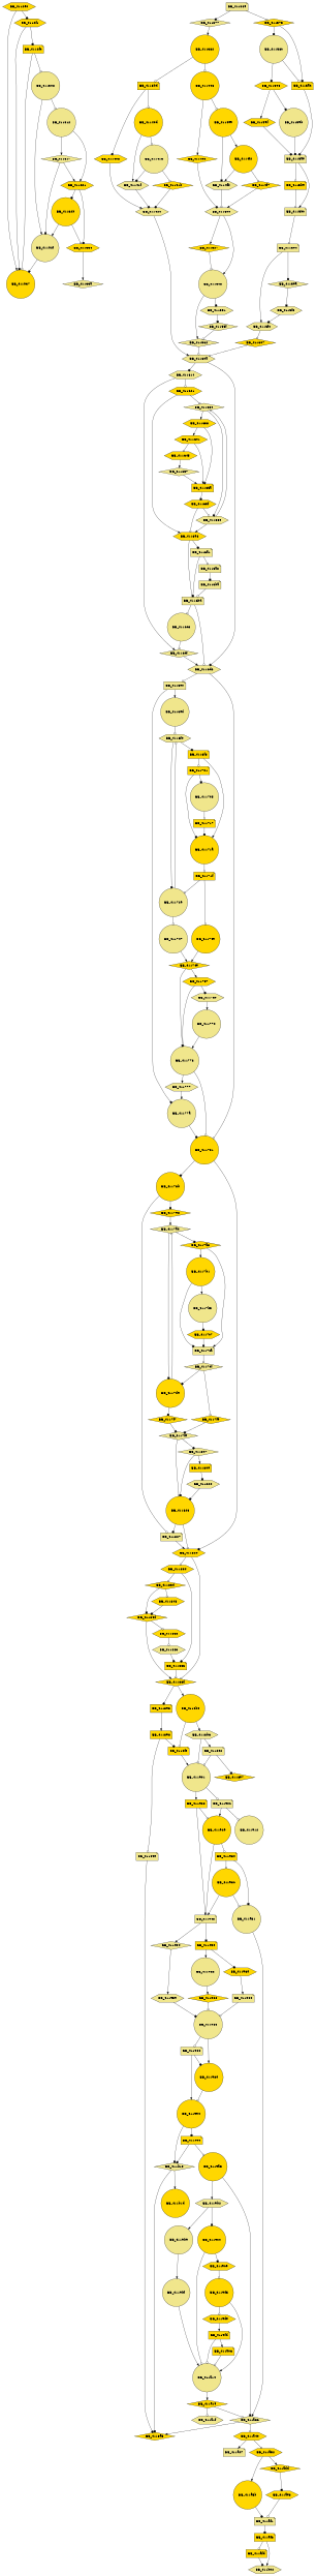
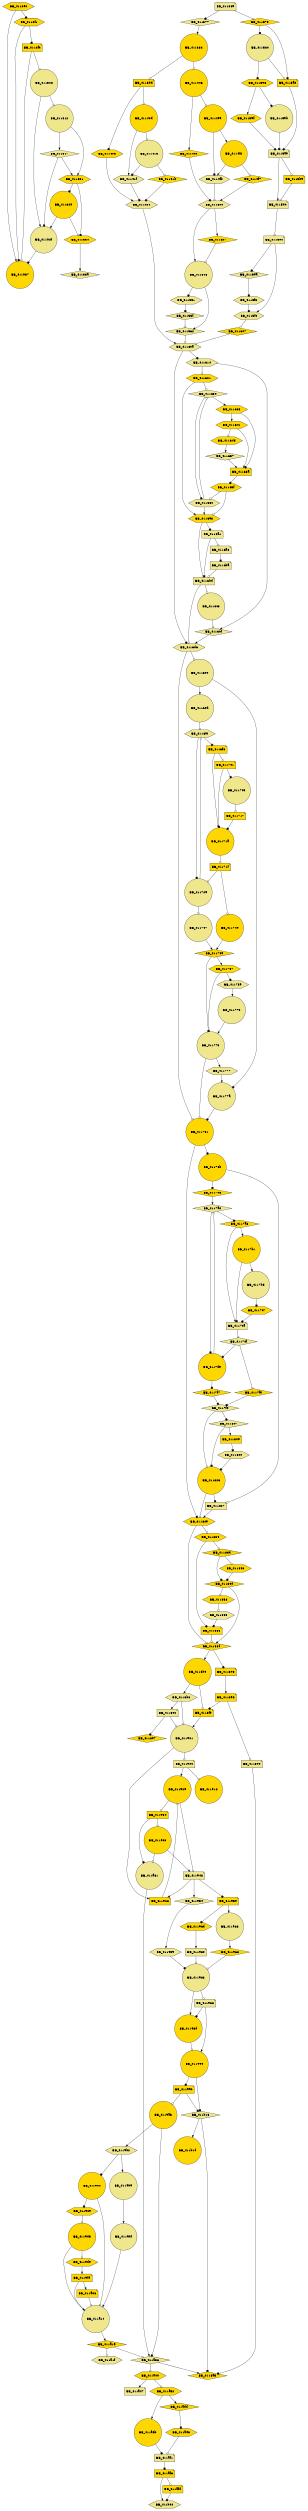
  digraph {
    node [fillcolor=gold shape=circle style=filled]
    edge [arrowhead=odot]
    BB_4112e0 [shape=hexagon]
    BB_4112f1 [shape=hexagon]
    BB_411b37
    BB_4112fc [shape=note]
    BB_411308 [fillcolor=khaki]
    BB_411312 [fillcolor=khaki]
    BB_411b2f [fillcolor=khaki]
    BB_411317 [fillcolor=khaki shape=diamond]
    BB_411321 [shape=hexagon]
    BB_41132b
    BB_411334 [shape=hexagon]
    BB_41133a [fillcolor=khaki shape=diamond]
    BB_411369 [fillcolor=khaki shape=note]
    BB_411377 [fillcolor=khaki shape=diamond]
    BB_411575 [shape=diamond]
    BB_41160a [fillcolor=khaki shape=hexagon]
    BB_411614 [fillcolor=khaki shape=hexagon]
    BB_4116d6 [fillcolor=khaki shape=hexagon]
    BB_411382
    BB_41158c [fillcolor=khaki]
    BB_4115ac [shape=note]
    BB_411621 [shape=hexagon]
    BB_4116cf [fillcolor=khaki shape=diamond]
-   BB_4116e0 [fillcolor=khaki shape=note]
+   BB_4116e0 [fillcolor=khaki]
    BB_411781
    BB_4113bd [shape=note]
    BB_411446
    BB_411596 [shape=hexagon]
    BB_4115ae [fillcolor=khaki shape=note]
    BB_411408 [shape=hexagon]
    BB_41140d
    BB_4114e2 [shape=diamond]
    BB_4114e9
    BB_411424 [fillcolor=khaki shape=hexagon]
    BB_411416 [fillcolor=khaki]
    BB_41141f [fillcolor=khaki shape=hexagon]
    BB_411500 [fillcolor=khaki shape=hexagon]
    BB_4114f2
    BB_4114fb [fillcolor=khaki shape=hexagon]
    BB_41141b [shape=diamond]
    BB_411527 [shape=diamond]
    BB_411548 [fillcolor=khaki]
    BB_4114f7 [shape=diamond]
    BB_411551 [fillcolor=khaki shape=hexagon]
    BB_411562 [fillcolor=khaki shape=diamond]
    BB_41155f [fillcolor=khaki shape=diamond]
    BB_41159b [fillcolor=khaki]
    BB_41159f [shape=hexagon]
    BB_4115b9 [shape=note]
    BB_4115bc [fillcolor=khaki shape=note]
    BB_4115e4 [fillcolor=khaki shape=note]
    BB_4115ea [fillcolor=khaki shape=diamond]
    BB_4115fc [fillcolor=khaki shape=hexagon]
    BB_4115f3 [fillcolor=khaki shape=hexagon]
    BB_411607 [shape=diamond]
    BB_411630 [fillcolor=khaki shape=diamond]
    BB_411698 [shape=hexagon]
    BB_4116ed [fillcolor=khaki]
    BB_41177a [fillcolor=khaki]
    BB_41178b
    BB_41182e [shape=hexagon]
    BB_411638 [shape=hexagon]
    BB_41166c [fillcolor=khaki shape=hexagon]
    BB_4116a1 [fillcolor=khaki shape=note]
    BB_4116bd [fillcolor=khaki shape=note]
    BB_411641 [shape=hexagon]
    BB_41165a [shape=note]
    BB_4116a8 [fillcolor=khaki shape=note]
    BB_4116c8 [fillcolor=khaki]
    BB_411645 [shape=hexagon]
    BB_41165f [shape=hexagon]
    BB_411657 [fillcolor=khaki shape=diamond]
    BB_4116ba [fillcolor=khaki shape=note]
    BB_4116f0 [fillcolor=khaki shape=hexagon]
    BB_411798 [shape=diamond]
    BB_411827 [fillcolor=khaki shape=note]
    BB_411834 [shape=hexagon]
    BB_41188d [shape=diamond]
    BB_4116f8 [shape=note]
    BB_411729 [fillcolor=khaki]
    BB_411701 [shape=note]
    BB_41171a
    BB_411747 [fillcolor=khaki]
    BB_411705 [fillcolor=khaki]
    BB_41171f [shape=note]
    BB_41174e [shape=diamond]
    BB_411717 [shape=note]
    BB_411749
    BB_411757 [shape=hexagon]
    BB_411773 [fillcolor=khaki]
    BB_41175e [fillcolor=khaki shape=hexagon]
    BB_411777 [fillcolor=khaki shape=hexagon]
    BB_411770 [fillcolor=khaki]
    BB_4117a0 [fillcolor=khaki shape=diamond]
    BB_41183d [shape=diamond]
    BB_411886 [shape=note]
    BB_411893 [shape=note]
    BB_4118b0
    BB_4117a8 [shape=diamond]
    BB_4117d9
    BB_4117b1
    BB_4117ca [fillcolor=khaki shape=note]
    BB_4117f7 [shape=diamond]
    BB_4117b5 [fillcolor=khaki]
    BB_4117cf [fillcolor=khaki shape=diamond]
    BB_4117fe [fillcolor=khaki shape=diamond]
    BB_4117c7 [shape=hexagon]
    BB_4117f9 [shape=diamond]
    BB_411807 [fillcolor=khaki shape=diamond]
    BB_411823
    BB_41180e [shape=note]
    BB_411820 [fillcolor=khaki shape=hexagon]
    BB_411848 [shape=hexagon]
    BB_41184d [shape=diamond]
    BB_411898 [shape=note]
    BB_4118fe [shape=note]
    BB_4118b6 [fillcolor=khaki shape=hexagon]
    BB_411858 [shape=hexagon]
    BB_411883 [fillcolor=khaki shape=hexagon]
    BB_41189e [fillcolor=khaki shape=note]
    BB_411901 [fillcolor=khaki]
    BB_4118e2 [fillcolor=khaki shape=note]
    BB_4118a5 [shape=diamond]
    BB_41190c [fillcolor=khaki shape=note]
    BB_411928 [shape=note]
    BB_4118e7 [shape=diamond]
-   BB_411912 [fillcolor=khaki]
+   BB_411912
    BB_41192e
    BB_411948 [fillcolor=khaki shape=note]
    BB_411934 [shape=note]
    BB_411954 [fillcolor=khaki shape=diamond]
    BB_41195e [shape=note]
    BB_41193c
    BB_411a31 [fillcolor=khaki]
    BB_411959 [fillcolor=khaki shape=hexagon]
    BB_411963 [fillcolor=khaki]
    BB_41196d [shape=hexagon]
    BB_411a36 [fillcolor=khaki shape=diamond]
    BB_411a40 [shape=hexagon]
    BB_411983 [fillcolor=khaki]
    BB_411968 [shape=diamond]
    BB_411980 [fillcolor=khaki shape=note]
    BB_411988 [fillcolor=khaki shape=note]
    BB_41198d
    BB_411994
    BB_41199c [shape=note]
    BB_411b13 [fillcolor=khaki shape=diamond]
    BB_4119a5
    BB_411b1d
    BB_4119b2 [fillcolor=khaki shape=hexagon]
    BB_4119b9 [fillcolor=khaki]
    BB_4119c4
    BB_4119bf [fillcolor=khaki]
    BB_411a14 [fillcolor=khaki]
    BB_4119c9 [shape=hexagon]
    BB_411a47 [fillcolor=khaki shape=note]
    BB_411a52 [shape=hexagon]
    BB_411a19 [shape=diamond]
    BB_4119d5
    BB_411a1f [fillcolor=khaki shape=hexagon]
    BB_4119de [shape=hexagon]
    BB_4119fd [shape=note]
    BB_411a06 [shape=note]
    BB_411a5b
    BB_411add [shape=diamond]
    BB_411af1 [fillcolor=khaki shape=note]
    BB_411ae8 [shape=hexagon]
    BB_411af6 [shape=note]
    BB_411afd [shape=note]
    BB_411b02 [fillcolor=khaki shape=hexagon]
    BB_4112e0 -> BB_4112f1 [arrowhead=box]
    BB_4112e0 -> BB_411b37 [arrowhead=normal]
    BB_4112f1 -> BB_411b37 [arrowhead=box]
    BB_4112f1 -> BB_4112fc [arrowhead=box]
    BB_4112fc -> BB_411b37
    BB_4112fc -> BB_411308
    BB_411308 -> BB_411312
    BB_411308 -> BB_411b2f [arrowhead=normal]
    BB_411312 -> BB_411317 [arrowhead=normal]
    BB_411312 -> BB_411321 [arrowhead=normal]
    BB_411b2f -> BB_411b37 [arrowhead=box]
    BB_411317 -> BB_411b2f [arrowhead=box]
    BB_411317 -> BB_411321 [arrowhead=normal]
    BB_411321 -> BB_41132b [arrowhead=box]
    BB_411321 -> BB_411334 [arrowhead=box]
    BB_41132b -> BB_411b2f [arrowhead=normal]
    BB_41132b -> BB_411334
    BB_411334 -> BB_41133a [arrowhead=normal]
    BB_411369 -> BB_411377 [arrowhead=box]
    BB_411369 -> BB_411575
    BB_411377 -> BB_411382 [arrowhead=normal]
    BB_411575 -> BB_41158c [arrowhead=box]
    BB_411575 -> BB_4115ac [arrowhead=box]
    BB_41160a -> BB_411614 [arrowhead=box]
    BB_41160a -> BB_4116d6 [arrowhead=box]
    BB_411614 -> BB_411621
    BB_411614 -> BB_4116cf [arrowhead=normal]
    BB_4116d6 -> BB_4116e0
    BB_4116d6 -> BB_411781
    BB_411382 -> BB_4113bd
    BB_411382 -> BB_411446
    BB_41158c -> BB_4115ac
    BB_41158c -> BB_411596 [arrowhead=box]
    BB_4115ac -> BB_4115ae [arrowhead=box]
    BB_411621 -> BB_411630
    BB_411621 -> BB_411698 [arrowhead=normal]
    BB_4116cf -> BB_4116d6 [arrowhead=normal]
    BB_4116e0 -> BB_4116ed [arrowhead=normal]
    BB_4116e0 -> BB_41177a [arrowhead=box]
    BB_411781 -> BB_41178b [arrowhead=box]
    BB_411781 -> BB_41182e [arrowhead=box]
    BB_4113bd -> BB_411408 [arrowhead=box]
    BB_4113bd -> BB_41140d
    BB_411446 -> BB_4114e2 [arrowhead=normal]
    BB_411446 -> BB_4114e9
    BB_411596 -> BB_41159b [arrowhead=box]
    BB_411596 -> BB_41159f [arrowhead=normal]
    BB_4115ae -> BB_4115b9
    BB_4115ae -> BB_4115bc [arrowhead=normal]
    BB_411408 -> BB_411424 [arrowhead=normal]
    BB_41140d -> BB_411416
    BB_41140d -> BB_41141f [arrowhead=normal]
    BB_4114e2 -> BB_411500 [arrowhead=box]
    BB_4114e9 -> BB_4114f2 [arrowhead=normal]
    BB_4114e9 -> BB_4114fb [arrowhead=box]
    BB_411424 -> BB_41160a [arrowhead=normal]
    BB_411416 -> BB_41141f [arrowhead=box]
    BB_411416 -> BB_41141b
    BB_41141f -> BB_411424 [arrowhead=box]
    BB_411500 -> BB_411527 [arrowhead=normal]
    BB_411500 -> BB_411548 [arrowhead=normal]
    BB_4114f2 -> BB_4114fb [arrowhead=normal]
    BB_4114f2 -> BB_4114f7
    BB_4114fb -> BB_411500
    BB_41141b -> BB_411424 [arrowhead=box]
    BB_411527 -> BB_411548
    BB_411548 -> BB_411551 [arrowhead=box]
    BB_411548 -> BB_411562 [arrowhead=normal]
    BB_4114f7 -> BB_411500 [arrowhead=normal]
    BB_411551 -> BB_41155f [arrowhead=box]
    BB_411562 -> BB_41160a
    BB_41155f -> BB_411562
    BB_41159b -> BB_4115ae [arrowhead=box]
    BB_41159f -> BB_4115ae [arrowhead=box]
    BB_4115b9 -> BB_4115bc
    BB_4115bc -> BB_4115e4
    BB_4115e4 -> BB_4115ea [arrowhead=box]
    BB_4115e4 -> BB_4115fc [arrowhead=normal]
    BB_4115ea -> BB_4115f3 [arrowhead=box]
    BB_4115fc -> BB_411607
    BB_4115f3 -> BB_4115fc [arrowhead=box]
    BB_411607 -> BB_41160a
    BB_411630 -> BB_411638 [arrowhead=normal]
    BB_411630 -> BB_41166c [arrowhead=box]
    BB_411698 -> BB_4116a1 [arrowhead=box]
    BB_411698 -> BB_4116bd
    BB_4116ed -> BB_4116f0
    BB_41177a -> BB_411781 [arrowhead=box]
    BB_41178b -> BB_411798 [arrowhead=box]
    BB_41178b -> BB_411827
    BB_41182e -> BB_411834
    BB_41182e -> BB_41188d
    BB_411638 -> BB_411641 [arrowhead=normal]
    BB_411638 -> BB_41165a [arrowhead=box]
    BB_41166c -> BB_411630
    BB_41166c -> BB_411698 [arrowhead=normal]
    BB_4116a1 -> BB_4116bd [arrowhead=box]
    BB_4116a1 -> BB_4116a8
    BB_4116bd -> BB_4116d6
    BB_4116bd -> BB_4116c8
    BB_411641 -> BB_41165a [arrowhead=normal]
    BB_411641 -> BB_411645
    BB_41165a -> BB_41165f [arrowhead=box]
    BB_4116a8 -> BB_4116ba [arrowhead=box]
    BB_4116c8 -> BB_4116cf
    BB_411645 -> BB_411657 [arrowhead=normal]
    BB_41165f -> BB_411698
    BB_41165f -> BB_41166c
    BB_411657 -> BB_41165a [arrowhead=normal]
    BB_4116ba -> BB_4116bd
    BB_4116f0 -> BB_4116f8 [arrowhead=box]
    BB_4116f0 -> BB_411729 [arrowhead=box]
    BB_411798 -> BB_4117a0 [arrowhead=normal]
    BB_411827 -> BB_41182e [arrowhead=normal]
    BB_411834 -> BB_41183d
    BB_411834 -> BB_411886 [arrowhead=box]
    BB_41188d -> BB_411893 [arrowhead=box]
    BB_41188d -> BB_4118b0 [arrowhead=normal]
    BB_4116f8 -> BB_411701
    BB_4116f8 -> BB_41171a [arrowhead=normal]
    BB_411729 -> BB_4116f0
    BB_411729 -> BB_411747
    BB_411701 -> BB_41171a [arrowhead=box]
    BB_411701 -> BB_411705 [arrowhead=box]
    BB_41171a -> BB_41171f
    BB_411747 -> BB_41174e [arrowhead=normal]
    BB_411705 -> BB_411717
    BB_41171f -> BB_411729
    BB_41171f -> BB_411749
    BB_41174e -> BB_411757 [arrowhead=normal]
    BB_41174e -> BB_411773 [arrowhead=box]
    BB_411717 -> BB_41171a [arrowhead=box]
    BB_411749 -> BB_41174e [arrowhead=normal]
    BB_411757 -> BB_411773
    BB_411757 -> BB_41175e [arrowhead=box]
    BB_411773 -> BB_411781
    BB_411773 -> BB_411777 [arrowhead=normal]
    BB_41175e -> BB_411770 [arrowhead=normal]
    BB_411777 -> BB_41177a [arrowhead=normal]
    BB_411770 -> BB_411773 [arrowhead=normal]
    BB_4117a0 -> BB_4117a8 [arrowhead=box]
    BB_4117a0 -> BB_4117d9 [arrowhead=box]
    BB_41183d -> BB_411848
    BB_41183d -> BB_41184d [arrowhead=box]
    BB_411886 -> BB_41188d
    BB_411893 -> BB_411898 [arrowhead=normal]
    BB_4118b0 -> BB_4118fe
    BB_4118b0 -> BB_4118b6 [arrowhead=normal]
    BB_4117a8 -> BB_4117b1 [arrowhead=normal]
    BB_4117a8 -> BB_4117ca [arrowhead=normal]
    BB_4117d9 -> BB_4117a0
    BB_4117d9 -> BB_4117f7 [arrowhead=box]
    BB_4117b1 -> BB_4117ca [arrowhead=box]
    BB_4117b1 -> BB_4117b5 [arrowhead=normal]
    BB_4117ca -> BB_4117cf
    BB_4117f7 -> BB_4117fe [arrowhead=box]
    BB_4117b5 -> BB_4117c7 [arrowhead=box]
    BB_4117cf -> BB_4117d9 [arrowhead=box]
    BB_4117cf -> BB_4117f9
    BB_4117fe -> BB_411807 [arrowhead=box]
    BB_4117fe -> BB_411823
    BB_4117c7 -> BB_4117ca [arrowhead=box]
    BB_4117f9 -> BB_4117fe [arrowhead=box]
    BB_411807 -> BB_411823 [arrowhead=box]
    BB_411807 -> BB_41180e [arrowhead=normal]
    BB_411823 -> BB_41182e
    BB_411823 -> BB_411827 [arrowhead=box]
    BB_41180e -> BB_411820 [arrowhead=box]
    BB_411820 -> BB_411823 [arrowhead=box]
    BB_411848 -> BB_41184d [arrowhead=box]
    BB_41184d -> BB_41188d [arrowhead=normal]
    BB_41184d -> BB_411858
    BB_411898 -> BB_4118fe [arrowhead=box]
    BB_411898 -> BB_41189e
    BB_4118fe -> BB_411901 [arrowhead=normal]
    BB_4118b6 -> BB_411901
    BB_4118b6 -> BB_4118e2 [arrowhead=normal]
    BB_411858 -> BB_411883
    BB_411883 -> BB_411886 [arrowhead=box]
    BB_41189e -> BB_4118a5 [arrowhead=box]
    BB_411901 -> BB_41190c
    BB_411901 -> BB_411928 [arrowhead=normal]
    BB_4118e2 -> BB_411901
    BB_4118e2 -> BB_4118e7 [arrowhead=box]
    BB_41190c -> BB_411912
    BB_41190c -> BB_41192e [arrowhead=normal]
    BB_411928 -> BB_41192e
-   BB_411928 -> BB_411948 [arrowhead=normal]
+   BB_411948 -> BB_411928 [arrowhead=normal]
    BB_41192e -> BB_411948
    BB_41192e -> BB_411934
    BB_411948 -> BB_411954 [arrowhead=normal]
    BB_411948 -> BB_41195e [arrowhead=box]
    BB_411934 -> BB_41193c
    BB_411934 -> BB_411a31 [arrowhead=box]
    BB_411954 -> BB_411959 [arrowhead=normal]
    BB_41195e -> BB_411963 [arrowhead=normal]
    BB_41195e -> BB_41196d [arrowhead=box]
    BB_41193c -> BB_411948 [arrowhead=normal]
    BB_41193c -> BB_411a31
    BB_411a31 -> BB_411a36 [arrowhead=normal]
    BB_411959 -> BB_411983 [arrowhead=box]
    BB_411963 -> BB_411968 [arrowhead=normal]
    BB_41196d -> BB_411980 [arrowhead=normal]
    BB_411a36 -> BB_4118a5 [arrowhead=normal]
    BB_411a36 -> BB_411a40
    BB_411a40 -> BB_411a47 [arrowhead=normal]
    BB_411a40 -> BB_411a52
    BB_411983 -> BB_411988
    BB_411983 -> BB_41198d [arrowhead=normal]
    BB_411968 -> BB_411983
    BB_411980 -> BB_411983
    BB_411988 -> BB_41198d [arrowhead=box]
    BB_411988 -> BB_411994 [arrowhead=normal]
    BB_41198d -> BB_411994
    BB_411994 -> BB_41199c [arrowhead=box]
    BB_411994 -> BB_411b13 [arrowhead=box]
    BB_41199c -> BB_411b13 [arrowhead=box]
    BB_41199c -> BB_4119a5
    BB_411b13 -> BB_4118a5 [arrowhead=box]
    BB_411b13 -> BB_411b1d [arrowhead=normal]
    BB_4119a5 -> BB_411a36 [arrowhead=box]
    BB_4119a5 -> BB_4119b2 [arrowhead=normal]
    BB_4119b2 -> BB_4119b9 [arrowhead=normal]
    BB_4119b2 -> BB_4119c4 [arrowhead=box]
    BB_4119b9 -> BB_4119bf [arrowhead=normal]
    BB_4119c4 -> BB_411a14
    BB_4119c4 -> BB_4119c9 [arrowhead=box]
    BB_4119bf -> BB_411a14 [arrowhead=normal]
    BB_411a14 -> BB_411a19 [arrowhead=normal]
    BB_4119c9 -> BB_4119d5
    BB_411a52 -> BB_411a5b [arrowhead=normal]
    BB_411a52 -> BB_411add [arrowhead=normal]
    BB_411a19 -> BB_411a36
    BB_411a19 -> BB_411a1f
    BB_4119d5 -> BB_411a14 [arrowhead=normal]
    BB_4119d5 -> BB_4119de
    BB_4119de -> BB_4119fd [arrowhead=normal]
    BB_4119fd -> BB_411a14
    BB_4119fd -> BB_411a06 [arrowhead=normal]
    BB_411a06 -> BB_411a14
    BB_411a5b -> BB_411af1 [arrowhead=box]
    BB_411add -> BB_411ae8 [arrowhead=box]
    BB_411af1 -> BB_411af6 [arrowhead=box]
    BB_411ae8 -> BB_411af1
    BB_411af6 -> BB_411afd
    BB_411af6 -> BB_411b02 [arrowhead=normal]
    BB_411afd -> BB_411b02 [arrowhead=box]
  }
